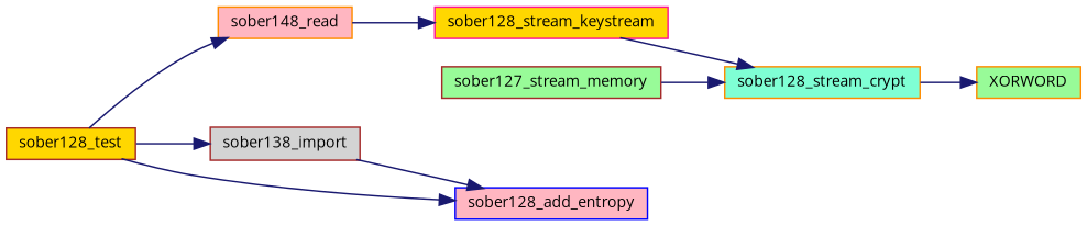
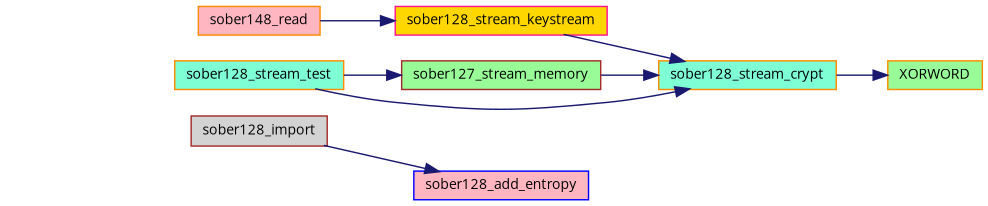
  digraph {
    fontname="Open Sans"
    rankdir=RL
    node [color=darkorange fillcolor=palegreen fontname="Open Sans" fontsize=10 shape=record style=filled]
    edge [color=midnightblue dir=back fontname="Open Sans" fontsize=10 labelfontname=Helvetica labelfontsize=10 style=solid]
    n1 [fontcolor=black height=0.2 label=XORWORD width=0.4]
    n2 [fillcolor=aquamarine height=0.2 label=sober128_stream_crypt width=0.4]
    n3 [color=deeppink fillcolor=gold height=0.2 label=sober128_stream_keystream width=0.4]
    n4 [color=brown height=0.2 label=sober127_stream_memory width=0.4]
+   n5 [fillcolor=aquamarine height=0.2 label=sober128_stream_test width=0.4]
    n6 [fillcolor=lightpink height=0.2 label=sober148_read width=0.4]
    n7 [color=blue fillcolor=lightpink height=0.2 label=sober128_add_entropy width=0.4]
-   n8 [color=brown fillcolor=lightgrey height=0.2 label=sober138_import width=0.4]
-   n9 [color=brown fillcolor=gold height=0.2 label=sober128_test width=0.4]
+   n8 [color=brown fillcolor=lightgrey height=0.2 label=sober128_import width=0.4]
    n1 -> n2
    n2 -> n3
    n2 -> n4
+   n2 -> n5
    n3 -> n6
-   n6 -> n9
+   n4 -> n5
    n7 -> n8
-   n7 -> n9
-   n8 -> n9
  }
